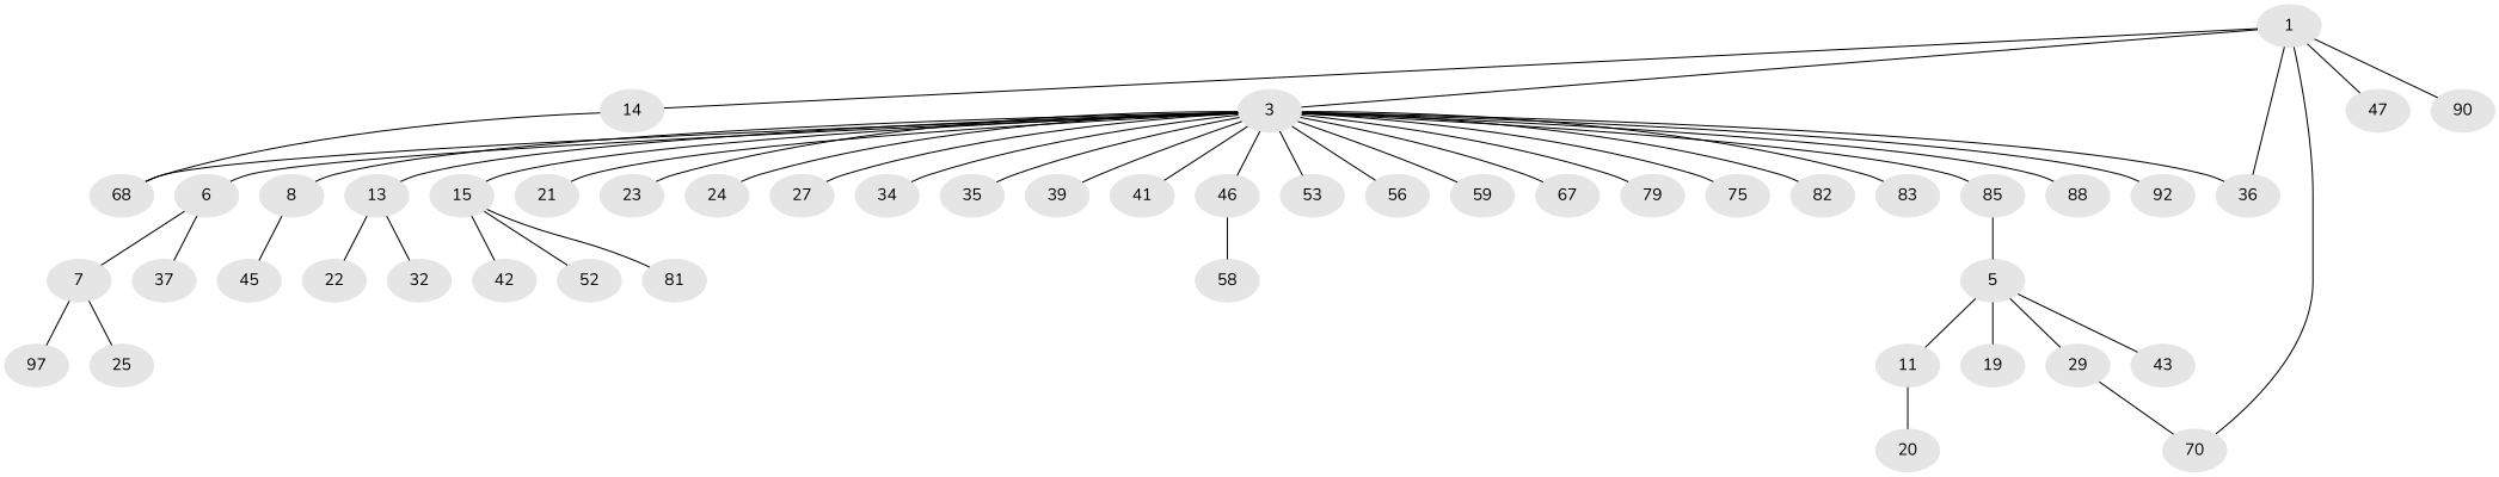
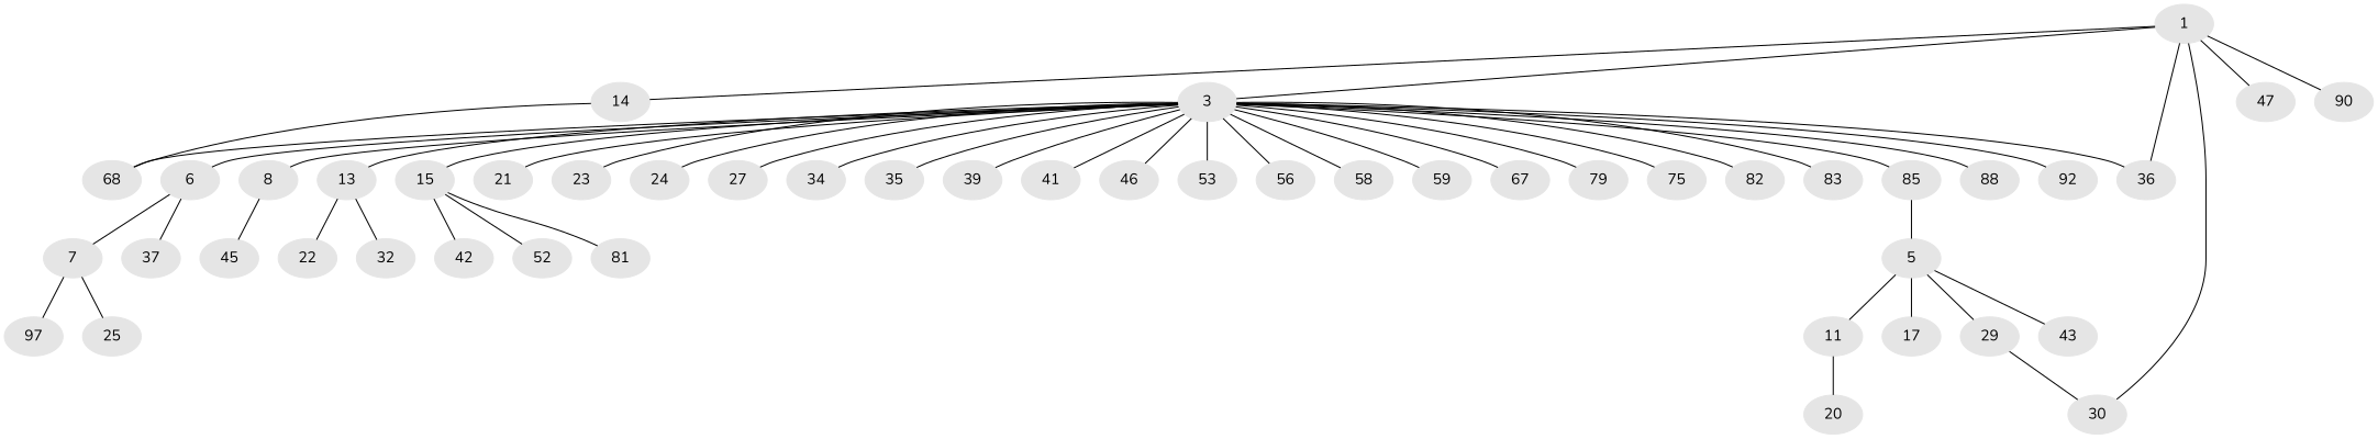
  graph {
    fontname=Nunito
    node [color=gray90 fontname=Nunito style=filled]
    edge [fontname=Nunito]
    1 [super="+2+9"]
    3 [super="+4+10+16+18+26+74+78"]
    14
-   30 [label=70]
+   30
    36 [super="+70+48"]
    47
    90
    68
    6
    8
    13
    15
    21 [super="+89"]
    23
    24 [super="+79+44"]
    27
    n17 [label=34]
    35
    39
    41
    46 [super="+54"]
    53
    56
    58
    59
    67 [super="+95+72"]
    n27 [label=79 super="+97"]
    75
    82
    83
    85
    88
    92
    5 [super="+63+62"]
    11
-   19
+   19 [label=17]
    29 [super="+77+57"]
    43
    7 [super="+28+93+96"]
    37
    45
    22
    32 [super="+51"]
    42
    52
    81
    20
    n48 [label=97]
    25
    1 -- 3
    1 -- 14
    1 -- 30
    1 -- 36
    1 -- 47
    1 -- 90
    3 -- 36 [weight=2]
    3 -- 68
    3 -- 6
    3 -- 8
    3 -- 13
    3 -- 15
    3 -- 21
    3 -- 23
    3 -- 24
    3 -- 27
    3 -- n17
    3 -- 35
    3 -- 39
    3 -- 41
    3 -- 46
    3 -- 53
    3 -- 56
-   46 -- 58
+   3 -- 58
    3 -- 59
    3 -- 67
    3 -- n27
    3 -- 75
    3 -- 82
    3 -- 83
    3 -- 85
    3 -- 88
    3 -- 92
    14 -- 68
    6 -- 7
    6 -- 37
    8 -- 45
    13 -- 22
    13 -- 32
    15 -- 42
    15 -- 52
    15 -- 81
    85 -- 5 [weight=2]
    5 -- 11
    5 -- 19
    5 -- 29
    5 -- 43
    11 -- 20
    29 -- 30
    7 -- n48
    7 -- 25
  }
